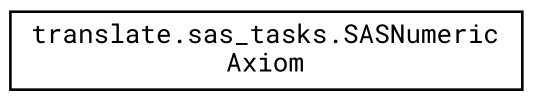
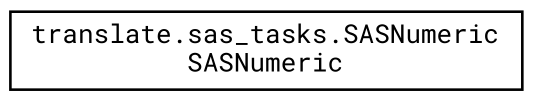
  digraph {
    rankdir=LR
    fontname="Roboto Mono"
-   n1 [color=black fillcolor=white fontname="Roboto Mono" fontsize=10 height=0.2 label="translate.sas_tasks.SASNumeric\lAxiom" shape=record style=filled width=0.4]
+   n1 [color=black fillcolor=white fontname="Roboto Mono" fontsize=10 height=0.2 label="translate.sas_tasks.SASNumeric\lSASNumeric" shape=record style=filled width=0.4]
  }
